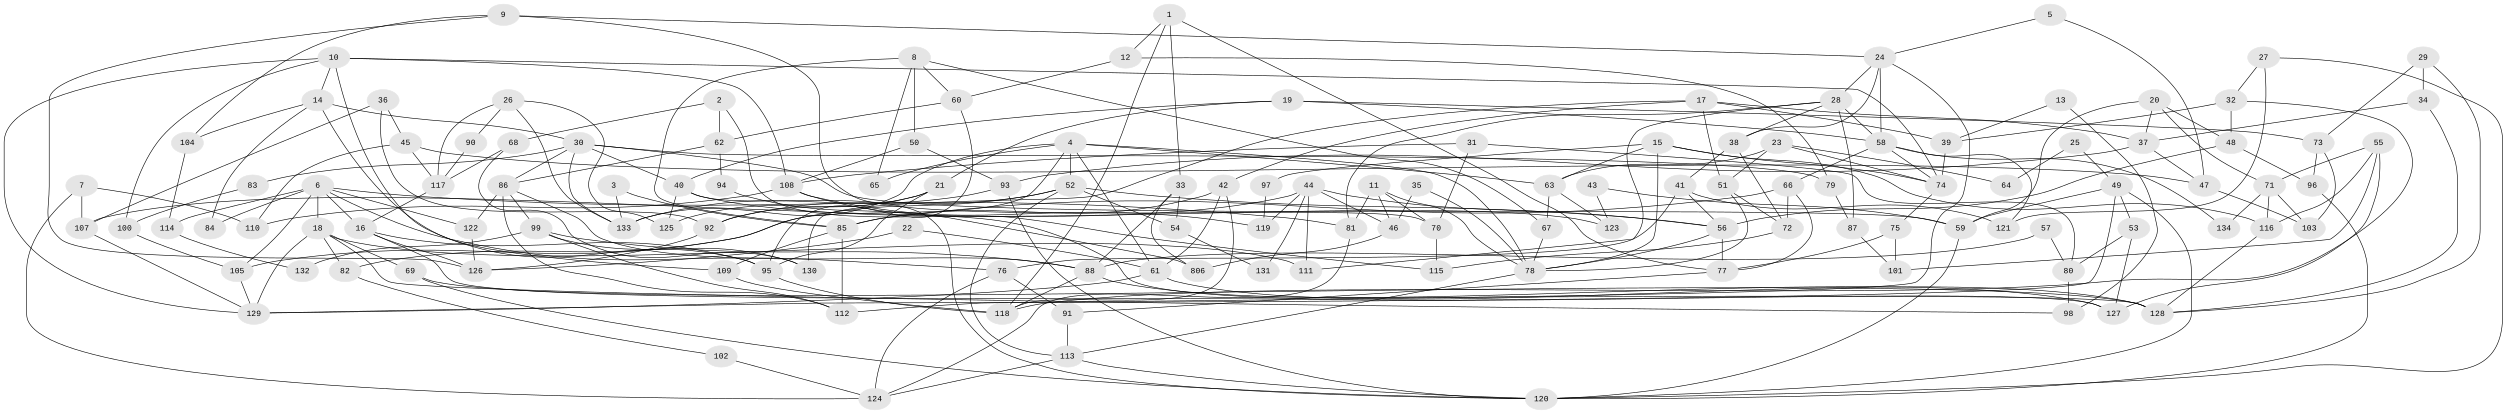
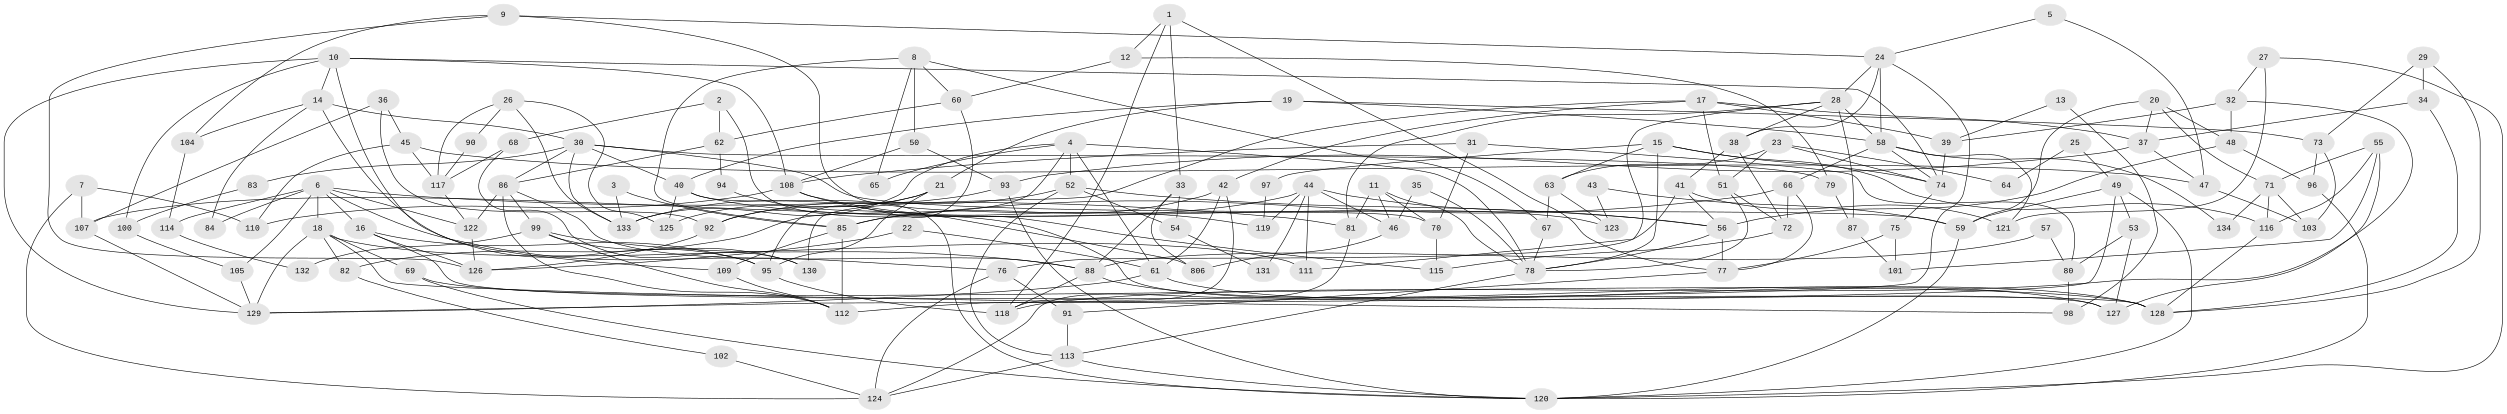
  graph {
    fontname="Liberation Mono"
    node [color=gray90 fontname="Liberation Mono" style=filled]
    edge [fontname="Liberation Mono"]
    1
    12
    33
    77
    118
    60
    79
    54
    88
    n10 [label=806]
    91
    2
    62
    68
    115
    86
    94
    130
    117
    3
    85
    133
    109
    112
    4
    52
    61
    63
    65
    78
    82
    105
    92
    56
    113
    129
    128
    67
    123
    102
    5
    24
    47
    58
    28
    38
    103
    6
    16
    18
    76
    81
    84
    114
    122
    126
    95
    98
    69
    111
    124
    132
    7
    107
    110
    8
    50
    108
    93
    9
    70
    104
    10
    14
    74
    100
    30
    75
    119
    127
    11
    46
    87
    13
    39
    40
    59
    83
    15
    97
    116
    17
    37
    42
    51
    72
    120
    19
    21
    73
    125
    121
    66
    134
    96
    20
    48
    71
    22
    23
    64
    41
    25
    49
    53
    26
    90
    27
    32
    101
    29
    34
    99
    31
    80
    131
    35
    36
    45
    43
    44
    55
    57
    1 -- 12
    1 -- 33
    1 -- 77
    1 -- 118
    12 -- 60
    12 -- 79
    33 -- 54
    33 -- 88
    33 -- n10
    77 -- 91
    60 -- 62
    60 -- 95
    79 -- 87
    54 -- 131
    88 -- 118
    88 -- 127
    91 -- 113
    2 -- 62
    2 -- 68
    2 -- 115
    62 -- 86
    62 -- 94
    68 -- 130
    68 -- 117
    86 -- 88
    86 -- 112
    86 -- 122
    86 -- 99
    94 -- n10
-   117 -- 16
+   117 -- 122
    3 -- 85
    3 -- 133
    85 -- 109
    85 -- 112
-   109 -- 118
+   109 -- 112
    4 -- 133
    4 -- 52
    4 -- 61
-   4 -- 63
    4 -- 65
    4 -- 78
    4 -- 82
    52 -- 54
-   52 -- 105
    52 -- 92
    52 -- 56
    52 -- 113
    61 -- 129
    61 -- 128
    63 -- 67
    63 -- 123
    78 -- 113
    82 -- 102
    105 -- 129
    92 -- 126
    56 -- 77
    56 -- 78
    113 -- 124
    113 -- 120
    67 -- 78
    102 -- 124
    5 -- 24
    5 -- 47
    24 -- 112
    24 -- 58
    24 -- 28
    24 -- 38
    47 -- 103
    58 -- 74
    58 -- 121
    58 -- 66
    58 -- 134
    28 -- 58
    28 -- 38
    28 -- 81
    28 -- 111
    28 -- 87
    38 -- 72
    38 -- 41
    6 -- 105
    6 -- 16
    6 -- 18
    6 -- 76
    6 -- 81
    6 -- 84
    6 -- 114
    6 -- 122
    16 -- 128
    16 -- 126
    16 -- 95
    18 -- 82
    18 -- 129
    18 -- 98
    18 -- 69
    18 -- 111
    76 -- 91
    76 -- 124
    81 -- 124
    114 -- 132
    122 -- 126
    95 -- 118
    69 -- 128
    69 -- 120
    7 -- 124
    7 -- 107
    7 -- 110
    107 -- 129
    8 -- 60
    8 -- 85
    8 -- 65
    8 -- 67
    8 -- 50
    50 -- 108
    50 -- 93
    108 -- 110
    108 -- 119
    108 -- 127
    93 -- 133
    93 -- 120
    9 -- 24
    9 -- 126
    9 -- 70
    9 -- 104
    70 -- 115
    104 -- 114
    10 -- 109
    10 -- 129
    10 -- 108
    10 -- 14
    10 -- 74
    10 -- 100
    14 -- 84
    14 -- 95
    14 -- 104
    14 -- 30
    74 -- 75
    100 -- 105
    30 -- 79
    30 -- 86
    30 -- 133
    30 -- 40
    30 -- 59
    30 -- 83
    75 -- 77
    75 -- 101
    11 -- 78
    11 -- 81
    11 -- 70
    11 -- 46
    46 -- n10
    87 -- 101
    13 -- 98
    13 -- 39
    39 -- 74
    40 -- 123
    40 -- 120
    40 -- 125
    59 -- 120
    83 -- 100
    15 -- 63
    15 -- 78
    15 -- 74
    15 -- 97
    15 -- 116
    97 -- 119
    116 -- 128
    17 -- 130
    17 -- 39
    17 -- 37
    17 -- 42
    17 -- 51
    37 -- 47
    37 -- 93
    42 -- 118
    42 -- 85
    42 -- 61
    51 -- 78
    51 -- 72
    72 -- 115
    19 -- 58
    19 -- 40
    19 -- 21
    19 -- 73
    21 -- 92
    21 -- 95
    21 -- 125
    73 -- 103
    73 -- 96
    66 -- 77
    66 -- 85
    66 -- 72
    96 -- 120
    20 -- 59
    20 -- 37
    20 -- 48
    20 -- 71
    48 -- 56
    48 -- 96
    71 -- 103
    71 -- 116
    71 -- 134
    22 -- 61
    22 -- 126
    23 -- 63
    23 -- 74
    23 -- 51
    23 -- 64
    41 -- 56
    41 -- 76
    41 -- 121
    25 -- 64
    25 -- 49
    49 -- 129
    49 -- 59
    49 -- 120
    49 -- 53
    53 -- 127
    53 -- 80
    26 -- 117
    26 -- 133
    26 -- 125
    26 -- 90
    90 -- 117
    27 -- 120
    27 -- 121
    27 -- 32
    32 -- 118
    32 -- 39
    32 -- 48
    29 -- 128
    29 -- 73
    29 -- 34
    34 -- 128
    34 -- 37
    99 -- 88
    99 -- 130
    99 -- 112
    99 -- 132
    31 -- 108
    31 -- 70
    31 -- 80
    80 -- 98
    35 -- 78
    35 -- 46
    36 -- 92
    36 -- 107
    36 -- 45
    45 -- 117
    45 -- 47
    45 -- 110
    43 -- 123
    43 -- 59
    44 -- 56
    44 -- 111
    44 -- 107
    44 -- 119
    44 -- 46
    44 -- 131
    55 -- 127
    55 -- 116
    55 -- 71
    55 -- 101
    57 -- 88
    57 -- 80
  }
